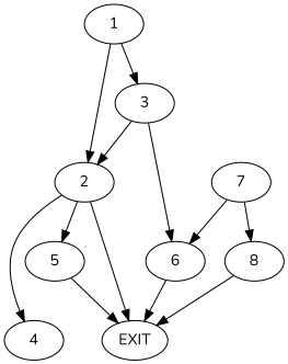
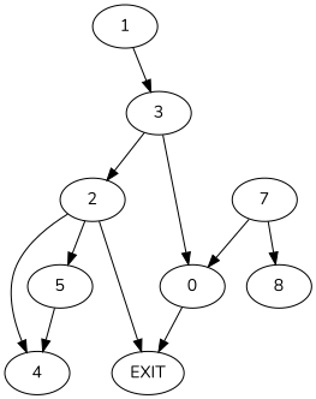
  digraph {
    fontname=Nunito
    node [fontname=Nunito]
    edge [fontname=Nunito]
    1
    2
    3
    n4 [label=EXIT]
    4
    5
-   6
+   6 [label=0]
    7
    8
-   1 -> 2
    1 -> 3
    2 -> n4
    2 -> 4
    2 -> 5
    3 -> 2
    3 -> 6
-   5 -> n4
+   5 -> 4
    6 -> n4
    7 -> 6
    7 -> 8
-   8 -> n4
  }
